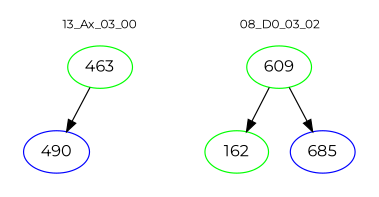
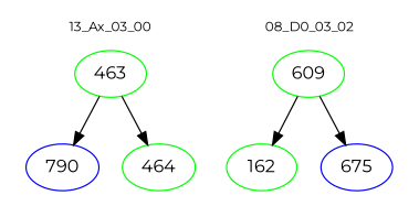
  digraph {
    fontname=Montserrat
    node [color=green fontname=Montserrat]
    edge [color=black fontname=Montserrat]
    n1 [label=463]
-   n2 [color=blue label=490]
+   n2 [color=blue label=790]
+   n3 [label=464]
    n4 [label=609]
    n5 [label=162]
-   n6 [color=blue label=685]
+   n6 [color=blue label=675]
    subgraph cluster_1 {
      color=white
      fontsize=10
      label="13_Ax_03_00"
      n1
      n2
+     n3
    }
    subgraph cluster_2 {
      color=white
      fontsize=10
      label="08_D0_03_02"
      n4
      n5
      n6
    }
    n1 -> n2
+   n1 -> n3
    n4 -> n5
    n4 -> n6
  }
